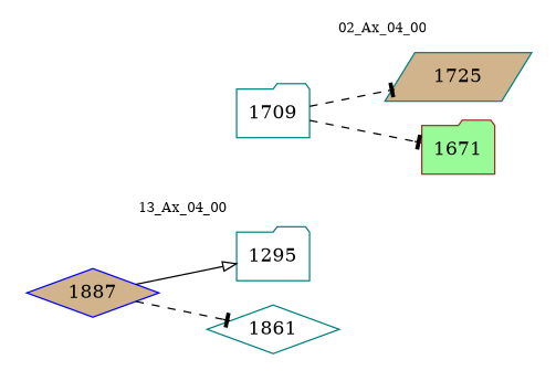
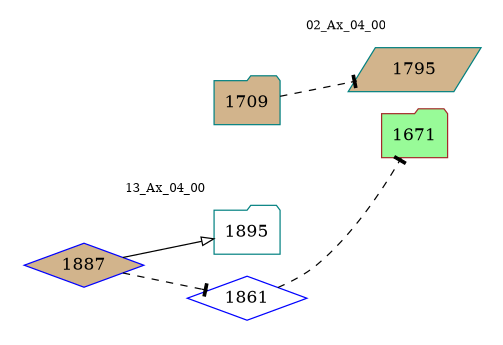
  digraph {
    rankdir=LR
    node [color=teal fillcolor=tan shape=folder style=filled]
    edge [arrowhead=tee color=black style=dashed]
-   n1 [fillcolor=white label=1709]
+   n1 [label=1709]
    n2 [color=brown fillcolor=palegreen label=1671]
-   n3 [label=1725 shape=parallelogram]
+   n3 [label=1795 shape=parallelogram]
    n4 [color=blue label=1887 shape=diamond]
-   n5 [fillcolor=white label=1861 shape=diamond]
-   n6 [fillcolor=white label=1295]
+   n5 [color=blue fillcolor=white label=1861 shape=diamond]
+   n6 [fillcolor=white label=1895]
    subgraph cluster_1 {
      color=white
      fontsize=10
      label="02_Ax_04_00"
      n1
      n2
      n3
    }
    subgraph cluster_2 {
      color=white
      fontsize=10
      label="13_Ax_04_00"
      n4
      n5
      n6
    }
-   n1 -> n2
+   n5 -> n2
    n1 -> n3
    n4 -> n5
    n4 -> n6 [arrowhead=onormal style=solid]
  }
